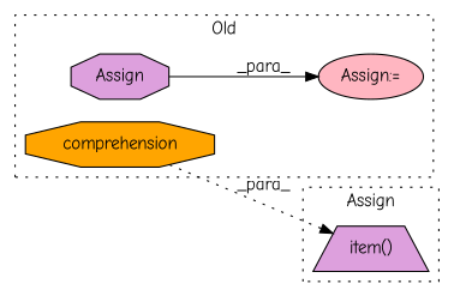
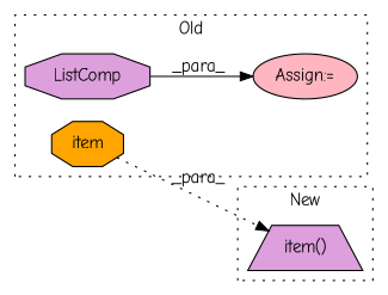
  digraph {
    fontname="Comic Neue"
    rankdir=LR
    node [fillcolor=plum fontname="Comic Neue" l=3 shape=octagon style=filled]
    edge [fontname="Comic Neue"]
-   n1 [a=106 l=60 label=Assign s=666]
-   n2 [a=45 fillcolor=orange label=comprehension s=702]
+   n1 [a=106 l=60 label=ListComp s=666]
+   n2 [a=45 fillcolor=orange label=item s=702]
    n3 [a=68 fillcolor=lightpink label="Assign:=" s=630 shape=ellipse]
    n4 [a=75 l=20 label="item()" s=1157 shape=trapezium]
    subgraph cluster_1 {
      label=Old
      style=dotted
      n1
      n2
      n3
    }
    subgraph cluster_2 {
-     label=Assign
+     label=New
      style=dotted
      n4
    }
    n1 -> n3 [label=_para_ style=solid]
    n2 -> n4 [label=_para_ style=dotted]
  }
